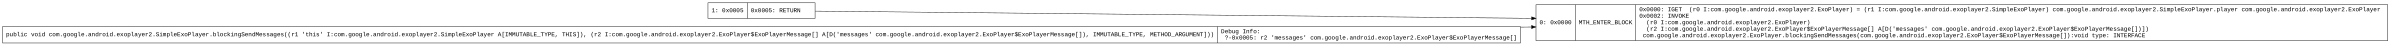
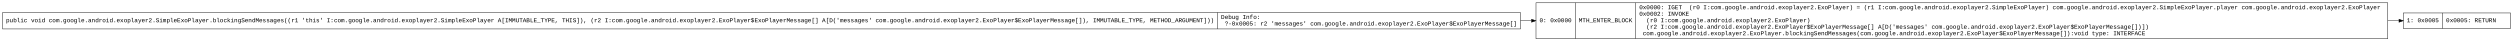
  digraph {
    rankdir=LR
    fontname="Liberation Mono"
    node [shape=record fontname="Liberation Mono"]
    edge [fontname="Liberation Mono"]
    n1 [label="{0\:\ 0x0000|MTH_ENTER_BLOCK\l|0x0000: IGET  (r0 I:com.google.android.exoplayer2.ExoPlayer) = (r1 I:com.google.android.exoplayer2.SimpleExoPlayer) com.google.android.exoplayer2.SimpleExoPlayer.player com.google.android.exoplayer2.ExoPlayer \l0x0002: INVOKE  \l  (r0 I:com.google.android.exoplayer2.ExoPlayer)\l  (r2 I:com.google.android.exoplayer2.ExoPlayer$ExoPlayerMessage[] A[D('messages' com.google.android.exoplayer2.ExoPlayer$ExoPlayerMessage[])])\l com.google.android.exoplayer2.ExoPlayer.blockingSendMessages(com.google.android.exoplayer2.ExoPlayer$ExoPlayerMessage[]):void type: INTERFACE \l}"]
    n2 [label="{1\:\ 0x0005|0x0005: RETURN   \l}"]
    n3 [label="{public void com.google.android.exoplayer2.SimpleExoPlayer.blockingSendMessages((r1 'this' I:com.google.android.exoplayer2.SimpleExoPlayer A[IMMUTABLE_TYPE, THIS]), (r2 I:com.google.android.exoplayer2.ExoPlayer$ExoPlayerMessage[] A[D('messages' com.google.android.exoplayer2.ExoPlayer$ExoPlayerMessage[]), IMMUTABLE_TYPE, METHOD_ARGUMENT]))  | Debug Info:\l  ?\-0x0005: r2 'messages' com.google.android.exoplayer2.ExoPlayer$ExoPlayerMessage[]\l}"]
-   n2 -> n1
+   n1 -> n2
    n3 -> n1
  }
